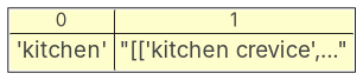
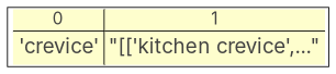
  digraph {
    nodesep=.05
    rankdir=LR
    fontname=Inter
-   n1 [fontcolor="#444443" fontname=Inter height=.1 label=<<table BORDER="0" CELLBORDER="0" CELLSPACING="0"> <tr> <td cellspacing="0" cellpadding="0" bgcolor="#fefecd" border="1" sides="br" valign="top"><font color="#444443" point-size="9">0</font></td> <td cellspacing="0" cellpadding="0" bgcolor="#fefecd" border="1" sides="b" valign="top"><font color="#444443" point-size="9">1</font></td> </tr> <tr> <td port="0" bgcolor="#fefecd" border="1" sides="r" align="center"><font point-size="11">'kitchen'</font></td> <td port="1" bgcolor="#fefecd" border="0" align="center"><font point-size="11">"[['kitchen crevice',..."</font></td> </tr></table> > margin=0.01 penwidth=0.5 shape=box space=0.0 width=.1]
+   n1 [fontcolor="#444443" fontname=Inter height=.1 label=<<table BORDER="0" CELLBORDER="0" CELLSPACING="0"> <tr> <td cellspacing="0" cellpadding="0" bgcolor="#fefecd" border="1" sides="br" valign="top"><font color="#444443" point-size="9">0</font></td> <td cellspacing="0" cellpadding="0" bgcolor="#fefecd" border="1" sides="b" valign="top"><font color="#444443" point-size="9">1</font></td> </tr> <tr> <td port="0" bgcolor="#fefecd" border="1" sides="r" align="center"><font point-size="11">'crevice'</font></td> <td port="1" bgcolor="#fefecd" border="0" align="center"><font point-size="11">"[['kitchen crevice',..."</font></td> </tr></table> > margin=0.01 penwidth=0.5 shape=box space=0.0 width=.1]
  }
